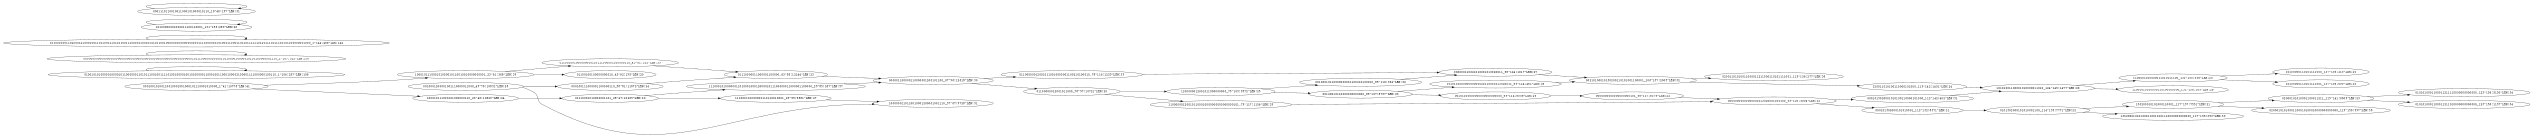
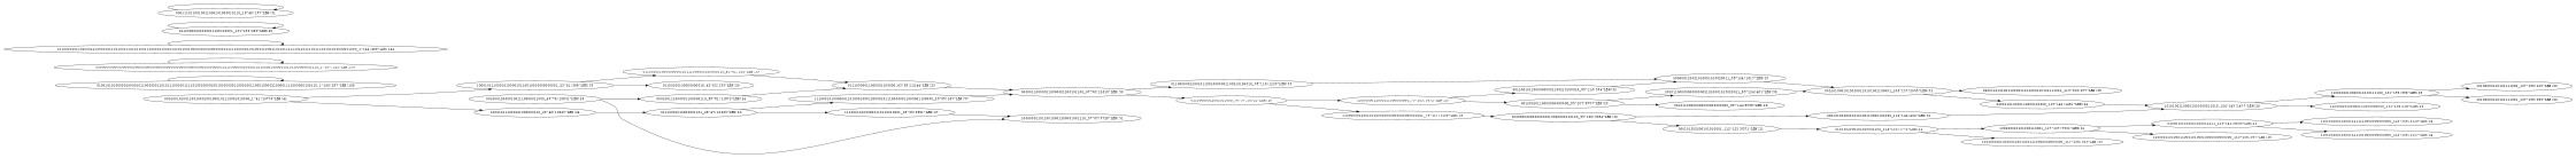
  digraph {
    fontname="Courier Prime"
    rankdir=LR
    node [fontname="Courier Prime"]
    edge [fontname="Courier Prime"]
    "00210100010130200110101001100001_106-137:2005-LEN:32"
    "02001101010011000011211000110101111001_119-156:277-LEN:38"
    "020011010100110000101000_119-142:1451-LEN:24"
    "10101001100001010000011010_124-149:1477-LEN:26"
    "1100001010000011010111100_131-155:956-LEN:25"
    "11000010100000110100000000_131-156:185-LEN:26"
    "0100101010000010000101100000011010111001001111010010000100101000001100010011000100002100001111000000100110_1-106:257-LEN:106"
    "011001001000000000110111000001100000110_43-81:332-LEN:39"
    "01110000011000001100000_63-85:12144-LEN:23"
    "000001100000110000001200101100_67-96:12618-LEN:30"
    "011000000120010110010000001100210100010_78-116:1229-LEN:39"
    "01100000012001011000_78-97:10721-LEN:20"
    "02000101010001100011211_119-141:6609-LEN:23"
    "0101010001100011211110000000000000_123-156:5130-LEN:34"
    "0101010001100011211010000000000000_123-156:1137-LEN:34"
    "1100000012001011000000000_79-103:9572-LEN:25"
    "00120010110000000001100210100010_85-116:394-LEN:32"
    "00120010110000000000000_85-107:8757-LEN:23"
    "000000110021010001013020011_98-124:1617-LEN:27"
    "00101100000000000000000000_89-114:8558-LEN:26"
    "001011000000000000021010001013020011_89-124:461-LEN:36"
-   "0000000000000000000101_96-117:8379-LEN:22"
    "110000001200101100010000000000000000101_79-117:1156-LEN:39"
    "00000000000000001013020001010100_99-130:9094-LEN:32"
    "000101302000101010001_112-132:8371-LEN:21"
    "0001013020001010100110000101000_112-142:402-LEN:31"
    "130200010101000110001_117-137:7531-LEN:21"
    "02000101010001100010100010000000000000_119-156:997-LEN:38"
    "0101302000101010001100_114-135:7771-LEN:22"
    "130200010101000110010101110000000000000_117-156:353-LEN:39"
    "111000101000000110110010001_29-55:9881-LEN:27"
    "1000000110110010001200001001110_37-67:9728-LEN:31"
    "0010001200001001110000011000_49-76:10831-LEN:28"
    "000100111000001100000110_58-81:11872-LEN:24"
    "00000000000000000000000000000000000000000000000000000000000010111000000100001011000010000010110100000001110_1-107:322-LEN:107"
    "10100000110101111000_137-156:215-LEN:20"
    "10100000110101111001_137-156:699-LEN:20"
    "101000100110200012100010011011001110110100111000101001010101100100000010000000010011110000101010001100011011011111101201110111110101100000001000_1-144:466-LEN:144"
    "01100000001000011100110001_131-156:289-LEN:26"
    "00010010100110010001001000101110001010000_1-41:10776-LEN:41"
    "100010111000101000000110_23-46:10629-LEN:24"
    "100010111000101000010110010010000000001_23-61:368-LEN:39"
    "01110001010000001101_28-47:10269-LEN:20"
    "01100100100000000010_43-62:195-LEN:20"
    "111000101000000110100010001200001011100000011000001100000_29-85:267-LEN:57"
    "0001110110010011000101000010110_16-46:197-LEN:31"
    "00210100010130200110101001100001_106-137:2005-LEN:32" -> "02001101010011000011211000110101111001_119-156:277-LEN:38"
    "00210100010130200110101001100001_106-137:2005-LEN:32" -> "020011010100110000101000_119-142:1451-LEN:24"
    "020011010100110000101000_119-142:1451-LEN:24" -> "10101001100001010000011010_124-149:1477-LEN:26"
    "10101001100001010000011010_124-149:1477-LEN:26" -> "1100001010000011010111100_131-155:956-LEN:25"
    "10101001100001010000011010_124-149:1477-LEN:26" -> "11000010100000110100000000_131-156:185-LEN:26"
    "1100001010000011010111100_131-155:956-LEN:25" -> "10100000110101111000_137-156:215-LEN:20"
    "1100001010000011010111100_131-155:956-LEN:25" -> "10100000110101111001_137-156:699-LEN:20"
    "0100101010000010000101100000011010111001001111010010000100101000001100010011000100002100001111000000100110_1-106:257-LEN:106" -> "0100101010000010000101100000011010111001001111010010000100101000001100010011000100002100001111000000100110_1-106:257-LEN:106"
    "011001001000000000110111000001100000110_43-81:332-LEN:39" -> "01110000011000001100000_63-85:12144-LEN:23"
    "01110000011000001100000_63-85:12144-LEN:23" -> "000001100000110000001200101100_67-96:12618-LEN:30"
    "000001100000110000001200101100_67-96:12618-LEN:30" -> "011000000120010110010000001100210100010_78-116:1229-LEN:39"
    "000001100000110000001200101100_67-96:12618-LEN:30" -> "01100000012001011000_78-97:10721-LEN:20"
    "011000000120010110010000001100210100010_78-116:1229-LEN:39" -> "000000110021010001013020011_98-124:1617-LEN:27"
    "01100000012001011000_78-97:10721-LEN:20" -> "1100000012001011000000000_79-103:9572-LEN:25"
    "01100000012001011000_78-97:10721-LEN:20" -> "110000001200101100010000000000000000101_79-117:1156-LEN:39"
    "02000101010001100011211_119-141:6609-LEN:23" -> "0101010001100011211110000000000000_123-156:5130-LEN:34"
    "02000101010001100011211_119-141:6609-LEN:23" -> "0101010001100011211010000000000000_123-156:1137-LEN:34"
    "1100000012001011000000000_79-103:9572-LEN:25" -> "00120010110000000001100210100010_85-116:394-LEN:32"
    "1100000012001011000000000_79-103:9572-LEN:25" -> "00120010110000000000000_85-107:8757-LEN:23"
    "00120010110000000001100210100010_85-116:394-LEN:32" -> "000000110021010001013020011_98-124:1617-LEN:27"
    "00120010110000000000000_85-107:8757-LEN:23" -> "00101100000000000000000000_89-114:8558-LEN:26"
    "00120010110000000000000_85-107:8757-LEN:23" -> "001011000000000000021010001013020011_89-124:461-LEN:36"
    "000000110021010001013020011_98-124:1617-LEN:27" -> "00210100010130200110101001100001_106-137:2005-LEN:32"
-   "00101100000000000000000000_89-114:8558-LEN:26" -> "0000000000000000000101_96-117:8379-LEN:22"
    "001011000000000000021010001013020011_89-124:461-LEN:36" -> "00210100010130200110101001100001_106-137:2005-LEN:32"
-   "0000000000000000000101_96-117:8379-LEN:22" -> "00000000000000001013020001010100_99-130:9094-LEN:32"
    "110000001200101100010000000000000000101_79-117:1156-LEN:39" -> "00000000000000001013020001010100_99-130:9094-LEN:32"
    "00000000000000001013020001010100_99-130:9094-LEN:32" -> "000101302000101010001_112-132:8371-LEN:21"
    "00000000000000001013020001010100_99-130:9094-LEN:32" -> "0001013020001010100110000101000_112-142:402-LEN:31"
    "000101302000101010001_112-132:8371-LEN:21" -> "0101302000101010001100_114-135:7771-LEN:22"
    "0001013020001010100110000101000_112-142:402-LEN:31" -> "10101001100001010000011010_124-149:1477-LEN:26"
    "130200010101000110001_117-137:7531-LEN:21" -> "02000101010001100011211_119-141:6609-LEN:23"
    "130200010101000110001_117-137:7531-LEN:21" -> "02000101010001100010100010000000000000_119-156:997-LEN:38"
    "0101302000101010001100_114-135:7771-LEN:22" -> "130200010101000110001_117-137:7531-LEN:21"
    "0101302000101010001100_114-135:7771-LEN:22" -> "130200010101000110010101110000000000000_117-156:353-LEN:39"
    "111000101000000110110010001_29-55:9881-LEN:27" -> "1000000110110010001200001001110_37-67:9728-LEN:31"
    "0010001200001001110000011000_49-76:10831-LEN:28" -> "1000000110110010001200001001110_37-67:9728-LEN:31"
    "0010001200001001110000011000_49-76:10831-LEN:28" -> "000100111000001100000110_58-81:11872-LEN:24"
    "000100111000001100000110_58-81:11872-LEN:24" -> "01110000011000001100000_63-85:12144-LEN:23"
    "00000000000000000000000000000000000000000000000000000000000010111000000100001011000010000010110100000001110_1-107:322-LEN:107" -> "00000000000000000000000000000000000000000000000000000000000010111000000100001011000010000010110100000001110_1-107:322-LEN:107"
    "101000100110200012100010011011001110110100111000101001010101100100000010000000010011110000101010001100011011011111101201110111110101100000001000_1-144:466-LEN:144" -> "101000100110200012100010011011001110110100111000101001010101100100000010000000010011110000101010001100011011011111101201110111110101100000001000_1-144:466-LEN:144"
    "01100000001000011100110001_131-156:289-LEN:26" -> "01100000001000011100110001_131-156:289-LEN:26"
    "00010010100110010001001000101110001010000_1-41:10776-LEN:41" -> "100010111000101000000110_23-46:10629-LEN:24"
    "00010010100110010001001000101110001010000_1-41:10776-LEN:41" -> "100010111000101000010110010010000000001_23-61:368-LEN:39"
    "100010111000101000000110_23-46:10629-LEN:24" -> "01110001010000001101_28-47:10269-LEN:20"
    "100010111000101000010110010010000000001_23-61:368-LEN:39" -> "011001001000000000110111000001100000110_43-81:332-LEN:39"
    "100010111000101000010110010010000000001_23-61:368-LEN:39" -> "01100100100000000010_43-62:195-LEN:20"
    "01110001010000001101_28-47:10269-LEN:20" -> "111000101000000110110010001_29-55:9881-LEN:27"
    "01110001010000001101_28-47:10269-LEN:20" -> "111000101000000110100010001200001011100000011000001100000_29-85:267-LEN:57"
    "111000101000000110100010001200001011100000011000001100000_29-85:267-LEN:57" -> "000001100000110000001200101100_67-96:12618-LEN:30"
    "0001110110010011000101000010110_16-46:197-LEN:31" -> "0001110110010011000101000010110_16-46:197-LEN:31"
  }
